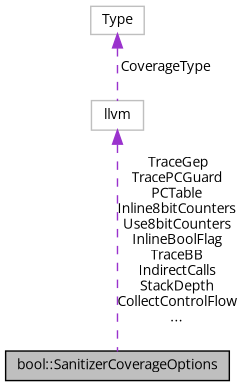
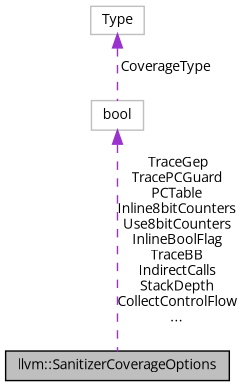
  digraph {
    fontname="Open Sans"
    node [color=grey75 fontname="Open Sans" fontsize=10 shape=record]
    edge [color=darkorchid3 dir=back fontname="Open Sans" fontsize=10 labelfontname=Helvetica labelfontsize=10 style=dashed]
-   n1 [color=black fillcolor=grey75 fontcolor=black height=0.2 label="bool::SanitizerCoverageOptions" style=filled width=0.4]
+   n1 [color=black fillcolor=grey75 fontcolor=black height=0.2 label="llvm::SanitizerCoverageOptions" style=filled width=0.4]
    n2 [height=0.2 label=Type width=0.4]
-   n3 [height=0.2 label=llvm width=0.4]
+   n3 [height=0.2 label=bool width=0.4]
    n2 -> n3 [label=" CoverageType"]
    n3 -> n1 [label=" TraceGep\nTracePCGuard\nPCTable\nInline8bitCounters\nUse8bitCounters\nInlineBoolFlag\nTraceBB\nIndirectCalls\nStackDepth\nCollectControlFlow\n..."]
  }
